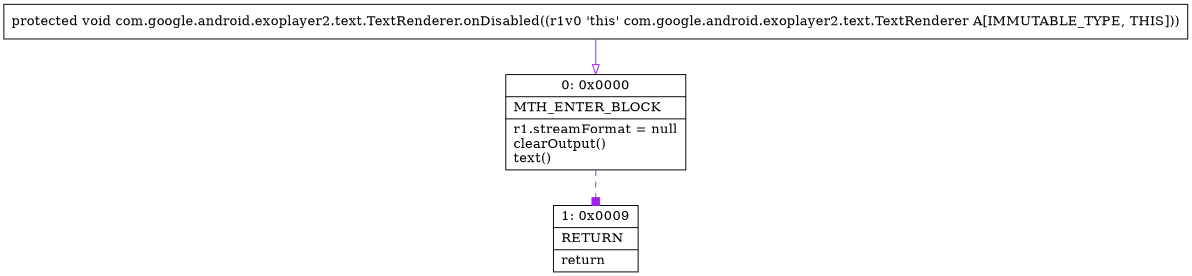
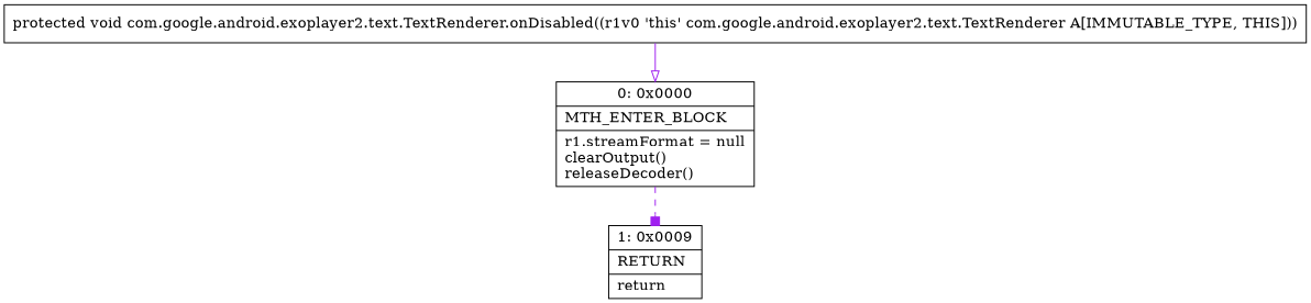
  digraph {
    node [shape=record]
    edge [color=purple]
-   n1 [label="{0\:\ 0x0000|MTH_ENTER_BLOCK\l|r1.streamFormat = null\lclearOutput()\ltext()\l}"]
+   n1 [label="{0\:\ 0x0000|MTH_ENTER_BLOCK\l|r1.streamFormat = null\lclearOutput()\lreleaseDecoder()\l}"]
    n2 [label="{1\:\ 0x0009|RETURN\l|return\l}"]
    n3 [label="{protected void com.google.android.exoplayer2.text.TextRenderer.onDisabled((r1v0 'this' com.google.android.exoplayer2.text.TextRenderer A[IMMUTABLE_TYPE, THIS])) }"]
    n1 -> n2 [style=dashed arrowhead=box]
    n3 -> n1 [style=solid arrowhead=onormal]
  }
